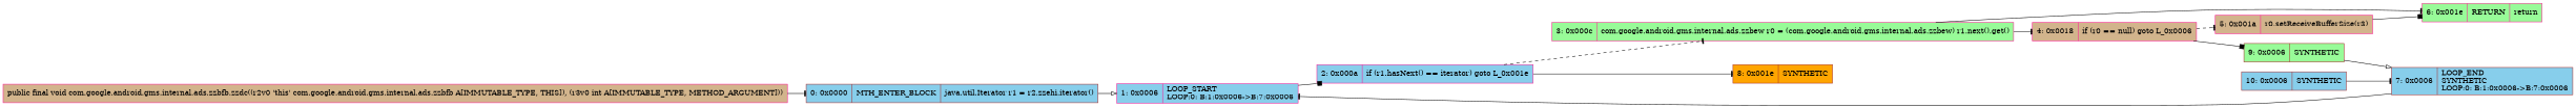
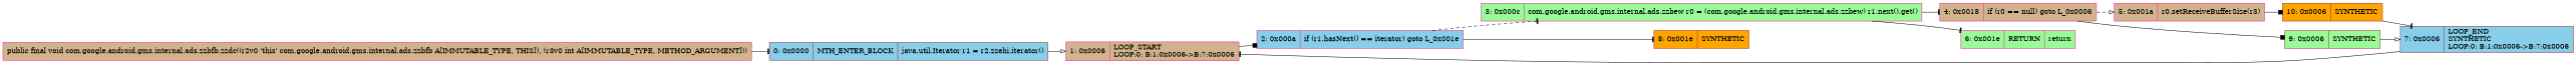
  digraph {
    rankdir=LR
    node [color=deeppink fillcolor=skyblue shape=record style=filled]
    edge [arrowhead=tee]
    n1 [color=brown label="{0\:\ 0x0000|MTH_ENTER_BLOCK\l|java.util.Iterator r1 = r2.zzehi.iterator()\l}"]
-   n2 [label="{1\:\ 0x0006|LOOP_START\lLOOP:0: B:1:0x0006\-\>B:7:0x0006\l}"]
+   n2 [fillcolor=tan label="{1\:\ 0x0006|LOOP_START\lLOOP:0: B:1:0x0006\-\>B:7:0x0006\l}"]
    n3 [label="{2\:\ 0x000a|if (r1.hasNext() == iterator) goto L_0x001e\l}"]
    n4 [fillcolor=palegreen label="{3\:\ 0x000c|com.google.android.gms.internal.ads.zzbew r0 = (com.google.android.gms.internal.ads.zzbew) r1.next().get()\l}"]
    n5 [color=brown fillcolor=orange label="{8\:\ 0x001e|SYNTHETIC\l}"]
    n6 [fillcolor=tan label="{4\:\ 0x0018|if (r0 == null) goto L_0x0006\l}"]
    n7 [fillcolor=palegreen label="{6\:\ 0x001e|RETURN\l|return\l}"]
    n8 [fillcolor=tan label="{5\:\ 0x001a|r0.setReceiveBufferSize(r3)\l}"]
    n9 [color=brown fillcolor=palegreen label="{9\:\ 0x0006|SYNTHETIC\l}"]
-   n10 [color=brown label="{10\:\ 0x0006|SYNTHETIC\l}"]
+   n10 [color=brown fillcolor=orange label="{10\:\ 0x0006|SYNTHETIC\l}"]
    n11 [color=brown label="{7\:\ 0x0006|LOOP_END\lSYNTHETIC\lLOOP:0: B:1:0x0006\-\>B:7:0x0006\l}"]
    n12 [fillcolor=tan label="{public final void com.google.android.gms.internal.ads.zzbfb.zzdc((r2v0 'this' com.google.android.gms.internal.ads.zzbfb A[IMMUTABLE_TYPE, THIS]), (r3v0 int A[IMMUTABLE_TYPE, METHOD_ARGUMENT])) }"]
    n1 -> n2 [arrowhead=onormal]
    n2 -> n3 [arrowhead=box]
    n3 -> n4 [style=dashed]
    n3 -> n5
    n4 -> n6
    n4 -> n7
-   n6 -> n8 [style=dashed]
+   n6 -> n8 [arrowhead=onormal style=dashed]
    n6 -> n9 [arrowhead=box]
-   n8 -> n7 [arrowhead=box]
+   n8 -> n10 [arrowhead=box]
    n9 -> n11 [arrowhead=onormal]
    n10 -> n11
    n11 -> n2
    n12 -> n1
  }
